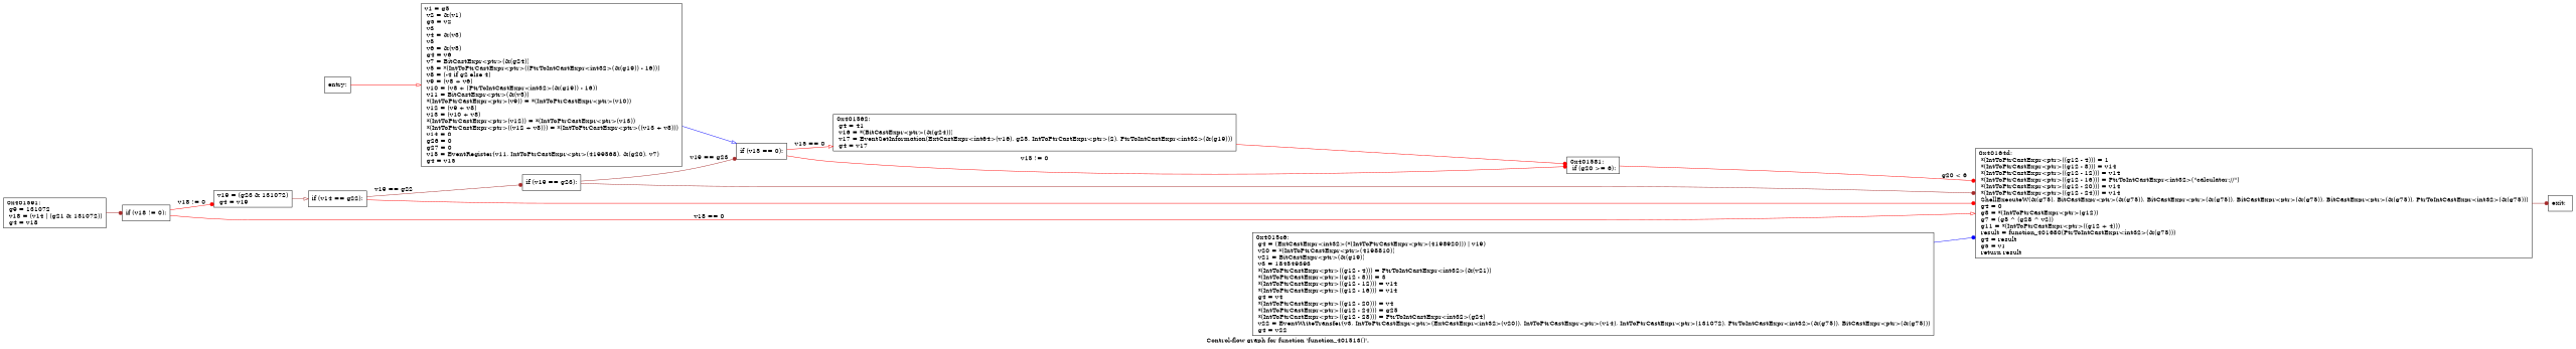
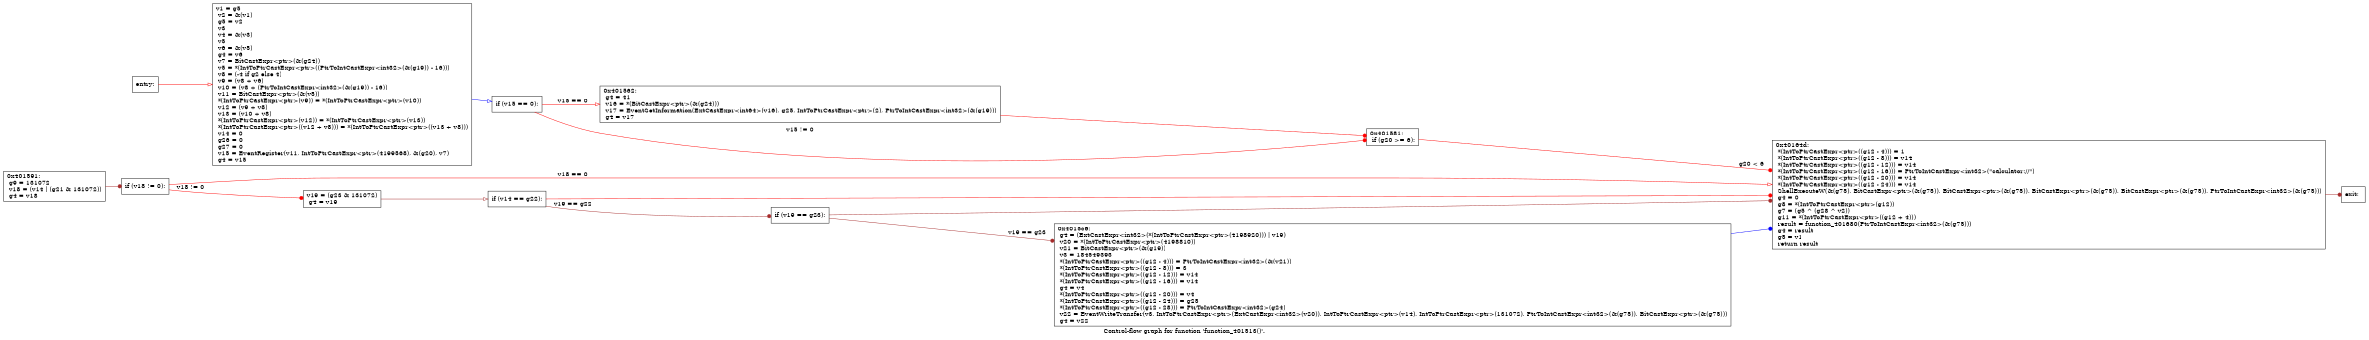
  digraph {
    label="Control-flow graph for function 'function_401513()'."
    rankdir=LR
    node [shape=record]
    edge [arrowhead=dot color=red]
    n1 [label="{entry:\l}"]
    n2 [label="{  v1 = g5\l  v2 = &(v1)\l  g5 = v2\l  v3\l  v4 = &(v3)\l  v5\l  v6 = &(v5)\l  g4 = v6\l  v7 = BitCastExpr\<ptr\>(&(g24))\l  v5 = *(IntToPtrCastExpr\<ptr\>((PtrToIntCastExpr\<int32\>(&(g19)) - 16)))\l  v8 = (-4 if g2 else 4)\l  v9 = (v8 + v6)\l  v10 = (v8 + (PtrToIntCastExpr\<int32\>(&(g19)) - 16))\l  v11 = BitCastExpr\<ptr\>(&(v5))\l  *(IntToPtrCastExpr\<ptr\>(v9)) = *(IntToPtrCastExpr\<ptr\>(v10))\l  v12 = (v9 + v8)\l  v13 = (v10 + v8)\l  *(IntToPtrCastExpr\<ptr\>(v12)) = *(IntToPtrCastExpr\<ptr\>(v13))\l  *(IntToPtrCastExpr\<ptr\>((v12 + v8))) = *(IntToPtrCastExpr\<ptr\>((v13 + v8)))\l  v14 = 0\l  g26 = 0\l  g27 = 0\l  v15 = EventRegister(v11, IntToPtrCastExpr\<ptr\>(4199568), &(g20), v7)\l  g4 = v15\l}"]
    n3 [label="{  if (v15 == 0):\l}"]
    n4 [label="{0x401562:\l  g4 = 41\l  v16 = *(BitCastExpr\<ptr\>(&(g24)))\l  v17 = EventSetInformation(ExtCastExpr\<int64\>(v16), g25, IntToPtrCastExpr\<ptr\>(2), PtrToIntCastExpr\<int32\>(&(g19)))\l  g4 = v17\l}"]
    n5 [label="{0x401581:\l  if (g20 \>= 6):\l}"]
    n6 [label="{0x40164d:\l  *(IntToPtrCastExpr\<ptr\>((g12 - 4))) = 1\l  *(IntToPtrCastExpr\<ptr\>((g12 - 8))) = v14\l  *(IntToPtrCastExpr\<ptr\>((g12 - 12))) = v14\l  *(IntToPtrCastExpr\<ptr\>((g12 - 16))) = PtrToIntCastExpr\<int32\>(\"calculator://\")\l  *(IntToPtrCastExpr\<ptr\>((g12 - 20))) = v14\l  *(IntToPtrCastExpr\<ptr\>((g12 - 24))) = v14\l  ShellExecuteW(&(g75), BitCastExpr\<ptr\>(&(g75)), BitCastExpr\<ptr\>(&(g75)), BitCastExpr\<ptr\>(&(g75)), BitCastExpr\<ptr\>(&(g75)), PtrToIntCastExpr\<int32\>(&(g75)))\l  g4 = 0\l  g8 = *(IntToPtrCastExpr\<ptr\>(g12))\l  g7 = (g5 ^ (g28 ^ v2))\l  g11 = *(IntToPtrCastExpr\<ptr\>((g12 + 4)))\l  result = function_401680(PtrToIntCastExpr\<int32\>(&(g75)))\l  g4 = result\l  g5 = v1\l  return result\l}"]
    n7 [label="{0x401591:\l  g9 = 131072\l  v18 = (v14 \| (g21 & 131072))\l  g4 = v18\l}"]
    n8 [label="{  if (v18 != 0):\l}"]
    n9 [label="{exit:\l}"]
    n10 [label="{  v19 = (g23 & 131072)\l  g4 = v19\l}"]
    n11 [label="{  if (v14 == g22):\l}"]
    n12 [label="{  if (v19 == g23):\l}"]
    n13 [label="{0x4015c6:\l  g4 = (ExtCastExpr\<int32\>(*(IntToPtrCastExpr\<ptr\>(4198920))) \| v19)\l  v20 = *(IntToPtrCastExpr\<ptr\>(4198810))\l  v21 = BitCastExpr\<ptr\>(&(g19))\l  v3 = 184549393\l  *(IntToPtrCastExpr\<ptr\>((g12 - 4))) = PtrToIntCastExpr\<int32\>(&(v21))\l  *(IntToPtrCastExpr\<ptr\>((g12 - 8))) = 3\l  *(IntToPtrCastExpr\<ptr\>((g12 - 12))) = v14\l  *(IntToPtrCastExpr\<ptr\>((g12 - 16))) = v14\l  g4 = v4\l  *(IntToPtrCastExpr\<ptr\>((g12 - 20))) = v4\l  *(IntToPtrCastExpr\<ptr\>((g12 - 24))) = g25\l  *(IntToPtrCastExpr\<ptr\>((g12 - 28))) = PtrToIntCastExpr\<int32\>(g24)\l  v22 = EventWriteTransfer(v3, IntToPtrCastExpr\<ptr\>(ExtCastExpr\<int32\>(v20)), IntToPtrCastExpr\<ptr\>(v14), IntToPtrCastExpr\<ptr\>(131072), PtrToIntCastExpr\<int32\>(&(g75)), BitCastExpr\<ptr\>(&(g75)))\l  g4 = v22\l}"]
    n1 -> n2 [arrowhead=onormal]
    n2 -> n3 [arrowhead=onormal color=blue]
    n3 -> n4 [arrowhead=onormal label="v15 == 0"]
    n3 -> n5 [label="v15 != 0"]
    n4 -> n5
    n5 -> n6 [label="g20 \< 6"]
    n6 -> n9 [color=brown]
    n7 -> n8 [color=brown]
    n8 -> n6 [arrowhead=onormal label="v18 == 0"]
    n8 -> n10 [label="v18 != 0"]
    n10 -> n11 [arrowhead=onormal color=brown]
    n11 -> n6
    n11 -> n12 [color=brown label="v19 == g22"]
    n12 -> n6 [color=brown]
-   n12 -> n3 [color=brown label="v19 == g23"]
+   n12 -> n13 [color=brown label="v19 == g23"]
    n13 -> n6 [color=blue]
  }
